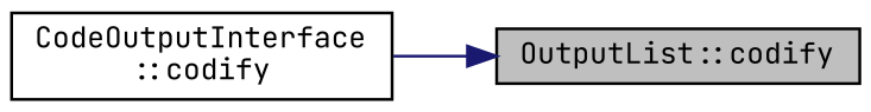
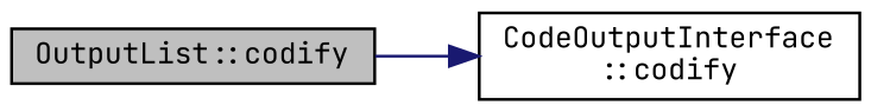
  digraph {
    rankdir=LR
    fontname="JetBrains Mono"
    node [color=black fontname="JetBrains Mono" fontsize=10 shape=record style=filled]
    n1 [fillcolor=grey75 fontcolor=black height=0.2 label="OutputList::codify" width=0.4]
    n2 [fillcolor=white height=0.2 label="CodeOutputInterface\l::codify" width=0.4]
-   n2 -> n1 [color=midnightblue fontname="JetBrains Mono" fontsize=10 labelfontname=Helvetica labelfontsize=10 style=solid]
+   n1 -> n2 [color=midnightblue fontname="JetBrains Mono" fontsize=10 labelfontname=Helvetica labelfontsize=10 style=solid]
  }
